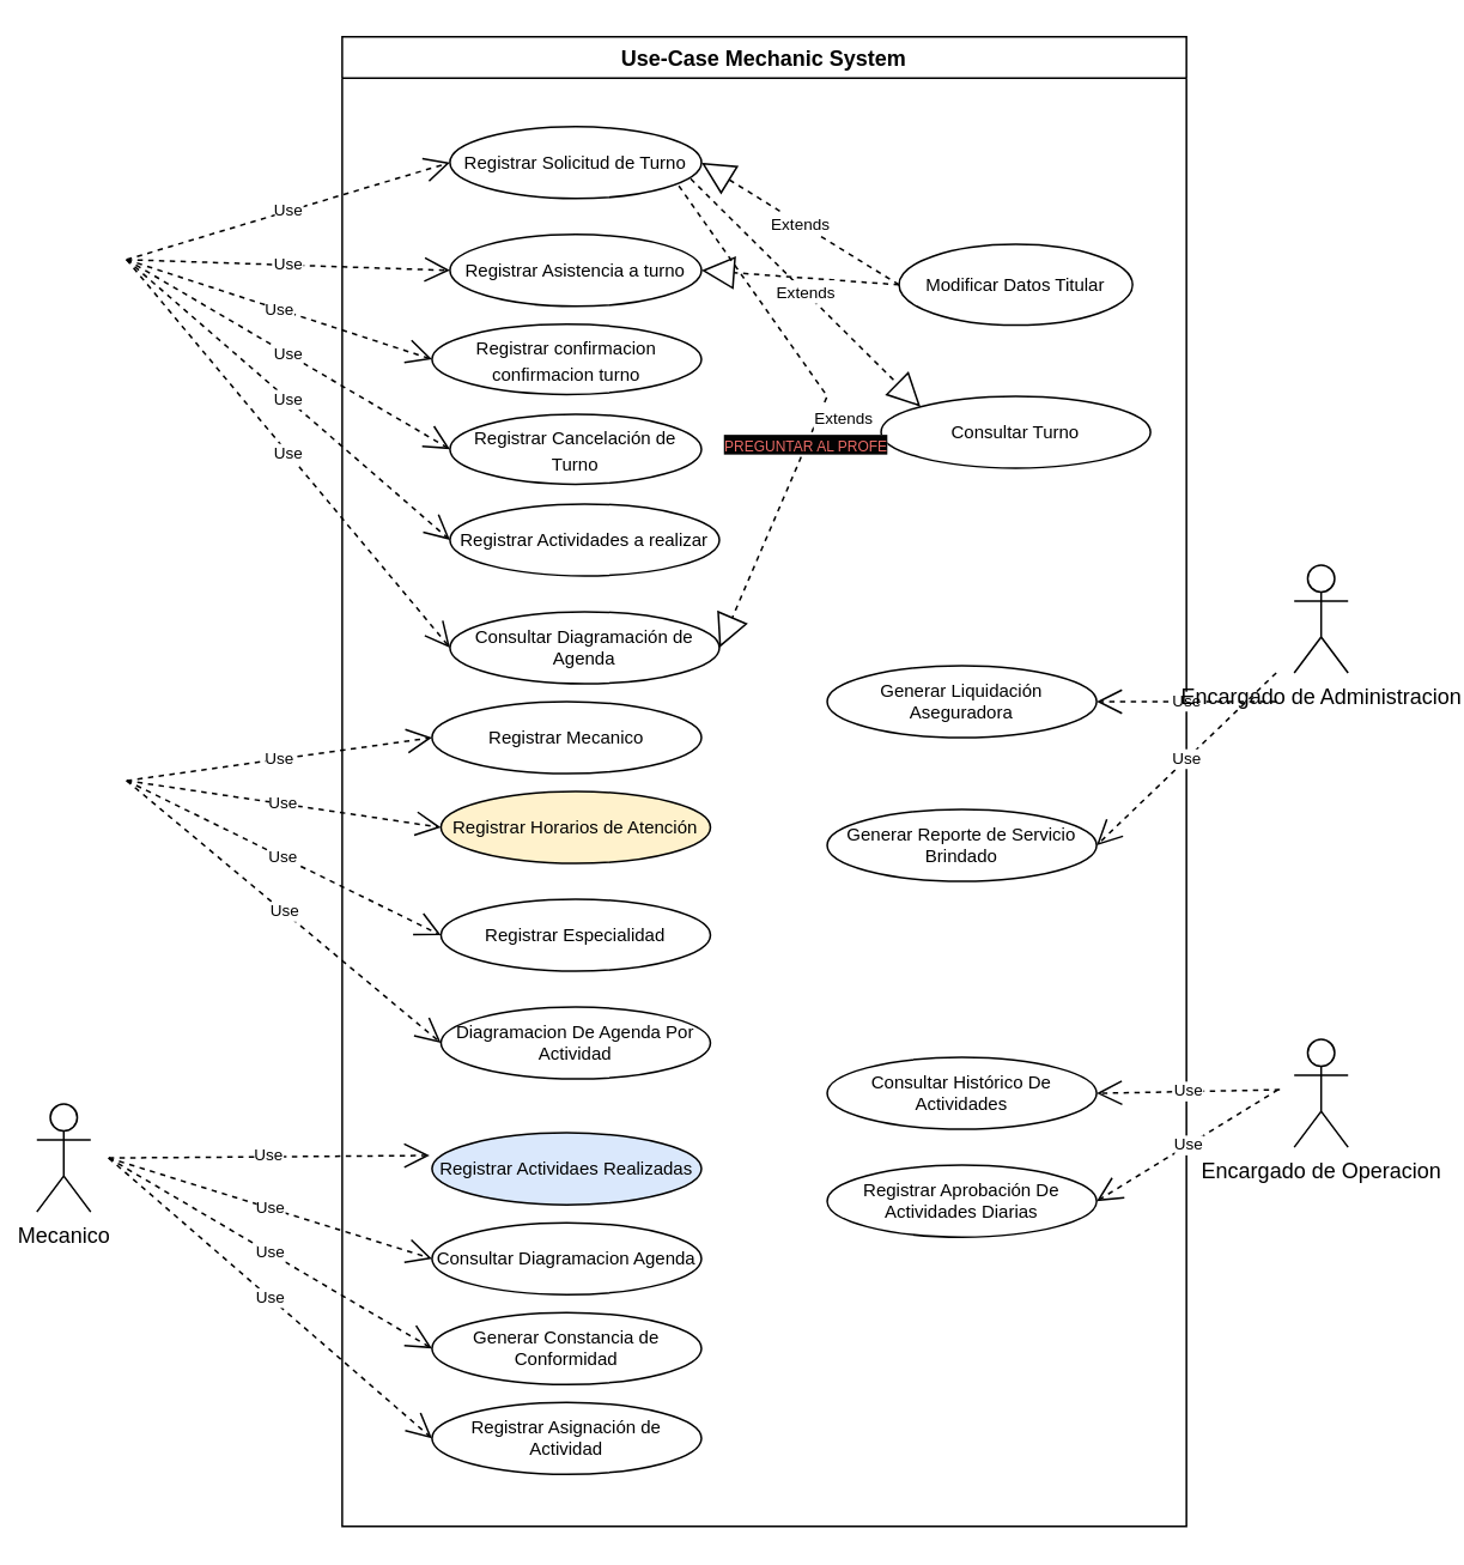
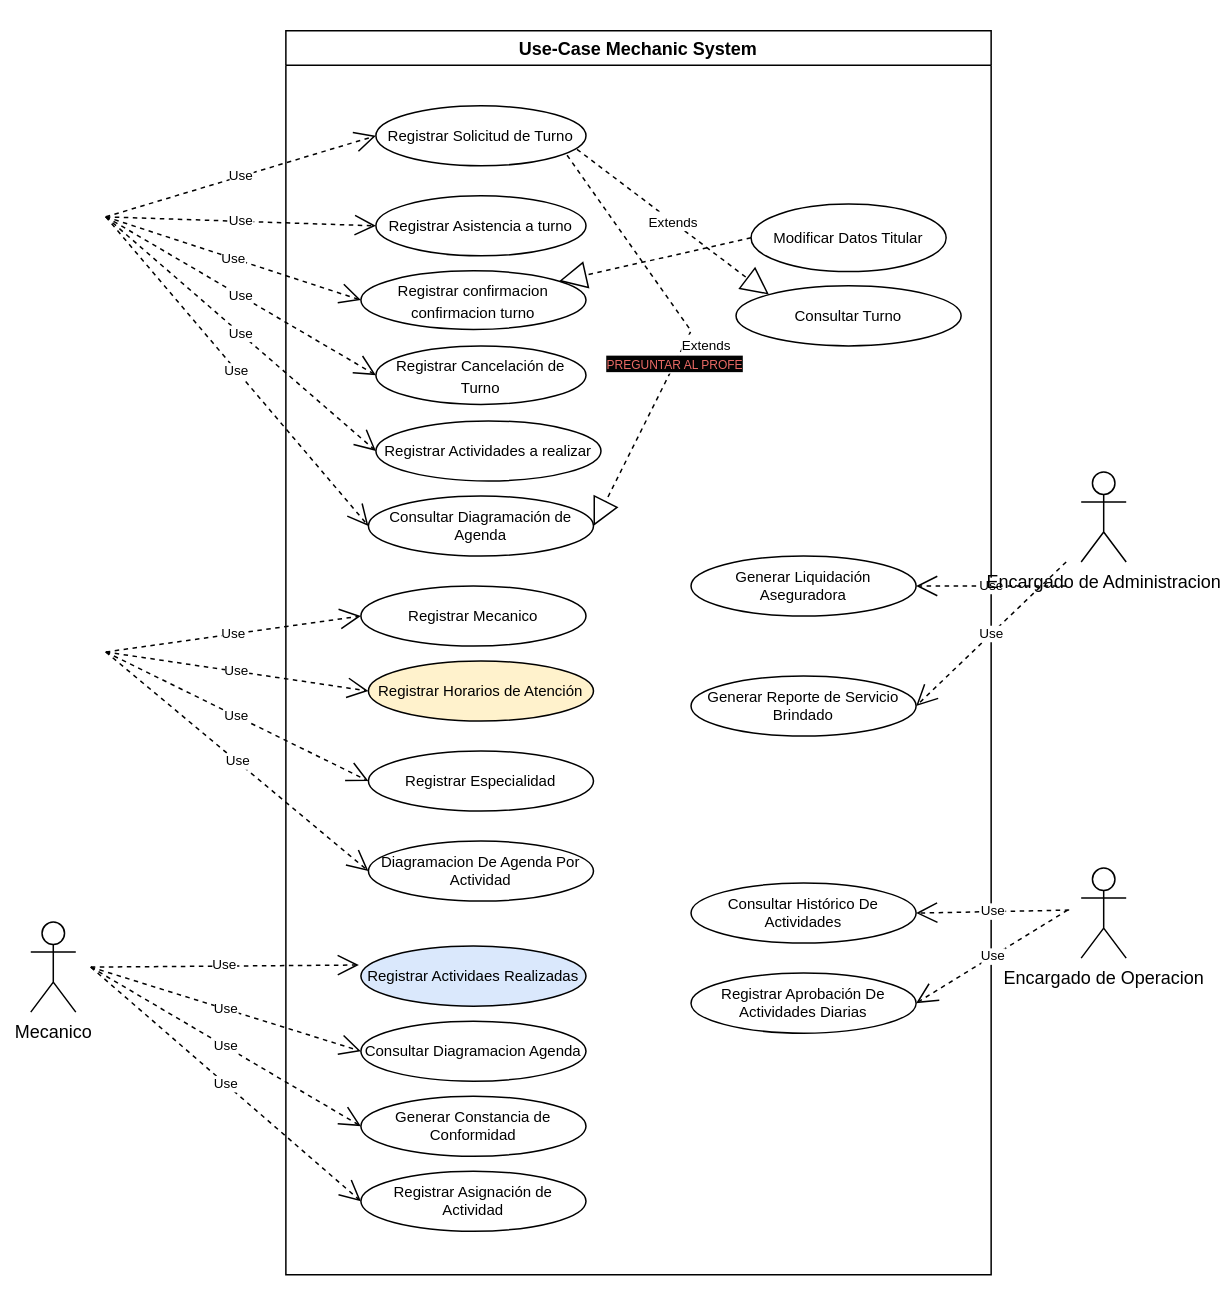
  <mxCell id="0" />
  <mxCell id="1" parent="0" />
  <mxCell id="2" value="Mecanico" style="shape=umlActor;verticalLabelPosition=bottom;verticalAlign=top;html=1;outlineConnect=0;" vertex="1" parent="1"><mxGeometry x="20" y="614" width="30" height="60" as="geometry" /></mxCell>
  <mxCell id="3" value="Use-Case Mechanic System" style="swimlane;" vertex="1" parent="1"><mxGeometry x="190" y="20" width="470" height="829" as="geometry" /></mxCell>
  <mxCell id="4" value="&lt;font style=&quot;font-size: 10px;&quot;&gt;Registrar Solicitud de Turno&lt;/font&gt;" style="ellipse;whiteSpace=wrap;html=1;" vertex="1" parent="3"><mxGeometry x="60" y="50" width="140" height="40" as="geometry" /></mxCell>
  <mxCell id="5" value="Modificar Datos Titular" style="ellipse;whiteSpace=wrap;html=1;fontSize=10;" vertex="1" parent="3"><mxGeometry x="310" y="115.5" width="130" height="45" as="geometry" /></mxCell>
  <mxCell id="6" value="&lt;font style=&quot;font-size: 10px;&quot;&gt;Registrar confirmacion confirmacion turno&lt;/font&gt;" style="ellipse;whiteSpace=wrap;html=1;" vertex="1" parent="3"><mxGeometry x="50" y="160" width="150" height="39" as="geometry" /></mxCell>
  <mxCell id="7" value="&lt;font style=&quot;font-size: 10px;&quot;&gt;Registrar Cancelación de Turno&lt;/font&gt;" style="ellipse;whiteSpace=wrap;html=1;" vertex="1" parent="3"><mxGeometry x="60" y="210" width="140" height="39" as="geometry" /></mxCell>
  <mxCell id="8" value="&lt;font style=&quot;font-size: 10px;&quot;&gt;Registrar Asistencia a turno&lt;/font&gt;" style="ellipse;whiteSpace=wrap;html=1;" vertex="1" parent="3"><mxGeometry x="60" y="110" width="140" height="40" as="geometry" /></mxCell>
- <mxCell id="9" value="" style="endArrow=block;endSize=16;endFill=0;html=1;rounded=0;dashed=1;entryX=1;entryY=0.5;entryDx=0;entryDy=0;exitX=0;exitY=0.5;exitDx=0;exitDy=0;" edge="1" parent="3" source="5" target="8"><mxGeometry width="160" relative="1" as="geometry"><mxPoint x="260" y="170" as="sourcePoint" /><mxPoint x="280" y="130" as="targetPoint" /></mxGeometry></mxCell>
- <mxCell id="10" value="Consultar Turno" style="ellipse;whiteSpace=wrap;html=1;fontSize=10;" vertex="1" parent="3"><mxGeometry x="300" y="200" width="150" height="40" as="geometry" /></mxCell>
- <mxCell id="11" value="&lt;font style=&quot;font-size: 9px;&quot;&gt;Extends&lt;/font&gt;" style="endArrow=block;endSize=16;endFill=0;html=1;rounded=0;dashed=1;entryX=1;entryY=0.5;entryDx=0;entryDy=0;exitX=0;exitY=0.5;exitDx=0;exitDy=0;" edge="1" parent="3" source="5" target="4"><mxGeometry width="160" relative="1" as="geometry"><mxPoint x="310" y="140" as="sourcePoint" /><mxPoint x="210" y="140" as="targetPoint" /></mxGeometry></mxCell>
+ <mxCell id="9" value="" style="endArrow=block;endSize=16;endFill=0;html=1;rounded=0;dashed=1;exitX=0;exitY=0.5;exitDx=0;exitDy=0;" edge="1" parent="3" source="5" target="6"><mxGeometry width="160" relative="1" as="geometry"><mxPoint x="260" y="170" as="sourcePoint" /><mxPoint x="280" y="130" as="targetPoint" /></mxGeometry></mxCell>
+ <mxCell id="10" value="Consultar Turno" style="ellipse;whiteSpace=wrap;html=1;fontSize=10;" vertex="1" parent="3"><mxGeometry x="300" y="170" width="150" height="40" as="geometry" /></mxCell>
  <mxCell id="12" value="&lt;font style=&quot;font-size: 9px;&quot;&gt;Extends&lt;/font&gt;" style="endArrow=block;endSize=16;endFill=0;html=1;rounded=0;dashed=1;entryX=0;entryY=0;entryDx=0;entryDy=0;" edge="1" parent="3" target="10"><mxGeometry width="160" relative="1" as="geometry"><mxPoint x="194" y="79" as="sourcePoint" /><mxPoint x="210" y="140" as="targetPoint" /></mxGeometry></mxCell>
  <mxCell id="13" value="Registrar Actividades a realizar" style="ellipse;whiteSpace=wrap;html=1;fontSize=10;" vertex="1" parent="3"><mxGeometry x="60" y="260" width="150" height="40" as="geometry" /></mxCell>
  <mxCell id="14" value="Registrar Mecanico" style="ellipse;whiteSpace=wrap;html=1;fontSize=10;" vertex="1" parent="3"><mxGeometry x="50" y="370" width="150" height="40" as="geometry" /></mxCell>
  <mxCell id="15" value="Registrar Horarios de Atención" style="ellipse;whiteSpace=wrap;html=1;fontSize=10;fillColor=#fff2cc;" vertex="1" parent="3"><mxGeometry x="55" y="420" width="150" height="40" as="geometry" /></mxCell>
  <mxCell id="16" value="Registrar Especialidad" style="ellipse;whiteSpace=wrap;html=1;fontSize=10;" vertex="1" parent="3"><mxGeometry x="55" y="480" width="150" height="40" as="geometry" /></mxCell>
  <mxCell id="17" value="Registrar Actividaes Realizadas" style="ellipse;whiteSpace=wrap;html=1;fontSize=10;fillColor=#dae8fc;" vertex="1" parent="3"><mxGeometry x="50" y="610" width="150" height="40" as="geometry" /></mxCell>
  <mxCell id="18" value="Consultar Diagramacion Agenda" style="ellipse;whiteSpace=wrap;html=1;fontSize=10;" vertex="1" parent="3"><mxGeometry x="50" y="660" width="150" height="40" as="geometry" /></mxCell>
  <mxCell id="19" value="Generar Constancia de Conformidad" style="ellipse;whiteSpace=wrap;html=1;fontSize=10;" vertex="1" parent="3"><mxGeometry x="50" y="710" width="150" height="40" as="geometry" /></mxCell>
  <mxCell id="20" value="Consultar Histórico De Actividades" style="ellipse;whiteSpace=wrap;html=1;fontSize=10;" vertex="1" parent="3"><mxGeometry x="270" y="568" width="150" height="40" as="geometry" /></mxCell>
  <mxCell id="21" value="Generar Reporte de Servicio Brindado" style="ellipse;whiteSpace=wrap;html=1;fontSize=10;" vertex="1" parent="3"><mxGeometry x="270" y="430" width="150" height="40" as="geometry" /></mxCell>
  <mxCell id="22" value="Generar Liquidación Aseguradora" style="ellipse;whiteSpace=wrap;html=1;fontSize=10;" vertex="1" parent="3"><mxGeometry x="270" y="350" width="150" height="40" as="geometry" /></mxCell>
  <mxCell id="23" value="Use" style="endArrow=open;endSize=12;dashed=1;html=1;rounded=0;fontSize=9;entryX=1;entryY=0.5;entryDx=0;entryDy=0;" edge="1" parent="3" target="22"><mxGeometry width="160" relative="1" as="geometry"><mxPoint x="520" y="370" as="sourcePoint" /><mxPoint x="449.32" y="430.0" as="targetPoint" /></mxGeometry></mxCell>
  <mxCell id="24" value="Diagramacion De Agenda Por Actividad" style="ellipse;whiteSpace=wrap;html=1;fontSize=10;" vertex="1" parent="3"><mxGeometry x="55" y="540" width="150" height="40" as="geometry" /></mxCell>
- <mxCell id="25" value="Consultar Diagramación de Agenda" style="ellipse;whiteSpace=wrap;html=1;fontSize=10;" vertex="1" parent="3"><mxGeometry x="60" y="320" width="150" height="40" as="geometry" /></mxCell>
+ <mxCell id="25" value="Consultar Diagramación de Agenda" style="ellipse;whiteSpace=wrap;html=1;fontSize=10;" vertex="1" parent="3"><mxGeometry x="55" y="310" width="150" height="40" as="geometry" /></mxCell>
  <mxCell id="26" value="&lt;font style=&quot;font-size: 9px;&quot;&gt;Extends&lt;/font&gt;" style="endArrow=block;endSize=16;endFill=0;html=1;rounded=0;dashed=1;entryX=1;entryY=0.5;entryDx=0;entryDy=0;exitX=0.91;exitY=0.824;exitDx=0;exitDy=0;exitPerimeter=0;" edge="1" parent="3" source="4" target="25"><mxGeometry x="0.021" y="13" width="160" relative="1" as="geometry"><mxPoint x="250" y="240" as="sourcePoint" /><mxPoint x="250" y="340" as="targetPoint" /><Array as="points"><mxPoint x="270" y="200" /></Array><mxPoint as="offset" /></mxGeometry></mxCell>
  <mxCell id="27" value="&lt;span style=&quot;background-color: rgb(3, 3, 3);&quot;&gt;&lt;font style=&quot;font-size: 8px;&quot;&gt;PREGUNTAR AL PROFE&lt;/font&gt;&lt;/span&gt;" style="edgeLabel;html=1;align=center;verticalAlign=middle;resizable=0;points=[];fontSize=10;fontColor=#EA6B66;" vertex="1" connectable="0" parent="26"><mxGeometry x="0.167" y="-1" relative="1" as="geometry"><mxPoint as="offset" /></mxGeometry></mxCell>
  <mxCell id="28" value="Registrar Asignación de Actividad" style="ellipse;whiteSpace=wrap;html=1;fontSize=10;" vertex="1" parent="3"><mxGeometry x="50" y="760" width="150" height="40" as="geometry" /></mxCell>
  <mxCell id="29" value="Registrar Aprobación De Actividades Diarias" style="ellipse;whiteSpace=wrap;html=1;fontSize=10;" vertex="1" parent="3"><mxGeometry x="270" y="628" width="150" height="40" as="geometry" /></mxCell>
  <mxCell id="30" value="Encargado de Operacion" style="shape=umlActor;verticalLabelPosition=bottom;verticalAlign=top;html=1;outlineConnect=0;" vertex="1" parent="1"><mxGeometry x="720" y="578" width="30" height="60" as="geometry" /></mxCell>
  <mxCell id="31" value="Encargado de Administracion" style="shape=umlActor;verticalLabelPosition=bottom;verticalAlign=top;html=1;outlineConnect=0;" vertex="1" parent="1"><mxGeometry x="720" y="314" width="30" height="60" as="geometry" /></mxCell>
  <mxCell id="32" value="Use" style="endArrow=open;endSize=12;dashed=1;html=1;rounded=0;fontSize=9;entryX=0;entryY=0.5;entryDx=0;entryDy=0;" edge="1" parent="1" target="4"><mxGeometry width="160" relative="1" as="geometry"><mxPoint x="70" y="144" as="sourcePoint" /><mxPoint x="440" y="254" as="targetPoint" /></mxGeometry></mxCell>
  <mxCell id="33" value="Use" style="endArrow=open;endSize=12;dashed=1;html=1;rounded=0;fontSize=9;entryX=0;entryY=0.5;entryDx=0;entryDy=0;" edge="1" parent="1" target="8"><mxGeometry width="160" relative="1" as="geometry"><mxPoint x="70" y="144" as="sourcePoint" /><mxPoint x="190" y="134" as="targetPoint" /></mxGeometry></mxCell>
  <mxCell id="34" value="Use" style="endArrow=open;endSize=12;dashed=1;html=1;rounded=0;fontSize=9;entryX=0;entryY=0.5;entryDx=0;entryDy=0;" edge="1" parent="1" target="6"><mxGeometry width="160" relative="1" as="geometry"><mxPoint x="70" y="144" as="sourcePoint" /><mxPoint x="220" y="84" as="targetPoint" /></mxGeometry></mxCell>
  <mxCell id="35" value="Use" style="endArrow=open;endSize=12;dashed=1;html=1;rounded=0;fontSize=9;entryX=0;entryY=0.5;entryDx=0;entryDy=0;" edge="1" parent="1" target="7"><mxGeometry width="160" relative="1" as="geometry"><mxPoint x="70" y="144" as="sourcePoint" /><mxPoint x="230" y="94" as="targetPoint" /></mxGeometry></mxCell>
  <mxCell id="36" value="Use" style="endArrow=open;endSize=12;dashed=1;html=1;rounded=0;fontSize=9;entryX=0;entryY=0.5;entryDx=0;entryDy=0;" edge="1" parent="1" target="13"><mxGeometry width="160" relative="1" as="geometry"><mxPoint x="70" y="144" as="sourcePoint" /><mxPoint x="250" y="233.5" as="targetPoint" /></mxGeometry></mxCell>
  <mxCell id="37" value="Use" style="endArrow=open;endSize=12;dashed=1;html=1;rounded=0;fontSize=9;entryX=0;entryY=0.5;entryDx=0;entryDy=0;" edge="1" parent="1" target="14"><mxGeometry width="160" relative="1" as="geometry"><mxPoint x="70" y="434" as="sourcePoint" /><mxPoint x="250" y="274" as="targetPoint" /></mxGeometry></mxCell>
  <mxCell id="38" value="Use" style="endArrow=open;endSize=12;dashed=1;html=1;rounded=0;fontSize=9;entryX=0;entryY=0.5;entryDx=0;entryDy=0;" edge="1" parent="1" target="15"><mxGeometry width="160" relative="1" as="geometry"><mxPoint x="70" y="434" as="sourcePoint" /><mxPoint x="245" y="364" as="targetPoint" /></mxGeometry></mxCell>
  <mxCell id="39" value="Use" style="endArrow=open;endSize=12;dashed=1;html=1;rounded=0;fontSize=9;entryX=0;entryY=0.5;entryDx=0;entryDy=0;" edge="1" parent="1" target="16"><mxGeometry width="160" relative="1" as="geometry"><mxPoint x="70" y="434" as="sourcePoint" /><mxPoint x="255" y="374" as="targetPoint" /></mxGeometry></mxCell>
  <mxCell id="40" value="Use" style="endArrow=open;endSize=12;dashed=1;html=1;rounded=0;fontSize=9;entryX=-0.009;entryY=0.315;entryDx=0;entryDy=0;entryPerimeter=0;" edge="1" parent="1" target="17"><mxGeometry width="160" relative="1" as="geometry"><mxPoint x="60" y="644" as="sourcePoint" /><mxPoint x="265" y="384" as="targetPoint" /></mxGeometry></mxCell>
  <mxCell id="41" value="Use" style="endArrow=open;endSize=12;dashed=1;html=1;rounded=0;fontSize=9;entryX=0;entryY=0.5;entryDx=0;entryDy=0;" edge="1" parent="1" target="18"><mxGeometry width="160" relative="1" as="geometry"><mxPoint x="60" y="644" as="sourcePoint" /><mxPoint x="275" y="394" as="targetPoint" /></mxGeometry></mxCell>
  <mxCell id="42" value="Use" style="endArrow=open;endSize=12;dashed=1;html=1;rounded=0;fontSize=9;entryX=0;entryY=0.5;entryDx=0;entryDy=0;" edge="1" parent="1" target="19"><mxGeometry width="160" relative="1" as="geometry"><mxPoint x="60" y="644" as="sourcePoint" /><mxPoint x="285" y="404" as="targetPoint" /></mxGeometry></mxCell>
  <mxCell id="43" value="Use" style="endArrow=open;endSize=12;dashed=1;html=1;rounded=0;fontSize=9;entryX=1;entryY=0.5;entryDx=0;entryDy=0;" edge="1" parent="1" target="20"><mxGeometry width="160" relative="1" as="geometry"><mxPoint x="712" y="606" as="sourcePoint" /><mxPoint x="238.65" y="664.6" as="targetPoint" /></mxGeometry></mxCell>
  <mxCell id="44" value="Use" style="endArrow=open;endSize=12;dashed=1;html=1;rounded=0;fontSize=9;entryX=1;entryY=0.5;entryDx=0;entryDy=0;" edge="1" parent="1" target="21"><mxGeometry width="160" relative="1" as="geometry"><mxPoint x="710" y="374" as="sourcePoint" /><mxPoint x="610" y="364" as="targetPoint" /></mxGeometry></mxCell>
  <mxCell id="45" value="Use" style="endArrow=open;endSize=12;dashed=1;html=1;rounded=0;fontSize=9;entryX=0;entryY=0.5;entryDx=0;entryDy=0;" edge="1" parent="1" target="25"><mxGeometry width="160" relative="1" as="geometry"><mxPoint x="70" y="144" as="sourcePoint" /><mxPoint x="230" y="314" as="targetPoint" /></mxGeometry></mxCell>
  <mxCell id="46" value="Use" style="endArrow=open;endSize=12;dashed=1;html=1;rounded=0;fontSize=9;entryX=0;entryY=0.5;entryDx=0;entryDy=0;" edge="1" parent="1" target="24"><mxGeometry width="160" relative="1" as="geometry"><mxPoint x="70" y="434" as="sourcePoint" /><mxPoint x="230" y="534" as="targetPoint" /></mxGeometry></mxCell>
  <mxCell id="47" value="Use" style="endArrow=open;endSize=12;dashed=1;html=1;rounded=0;fontSize=9;entryX=0;entryY=0.5;entryDx=0;entryDy=0;" edge="1" parent="1" target="28"><mxGeometry width="160" relative="1" as="geometry"><mxPoint x="60" y="644" as="sourcePoint" /><mxPoint x="250" y="744" as="targetPoint" /></mxGeometry></mxCell>
  <mxCell id="48" value="Use" style="endArrow=open;endSize=12;dashed=1;html=1;rounded=0;fontSize=9;entryX=1;entryY=0.5;entryDx=0;entryDy=0;" edge="1" parent="1" target="29"><mxGeometry width="160" relative="1" as="geometry"><mxPoint x="711" y="606" as="sourcePoint" /><mxPoint x="620" y="618" as="targetPoint" /></mxGeometry></mxCell>
